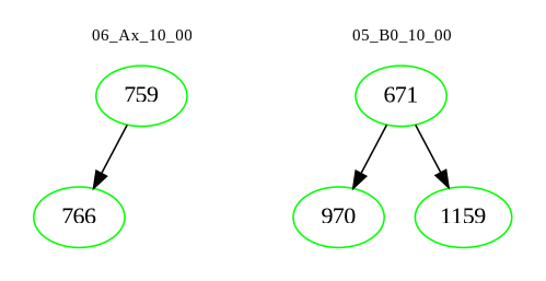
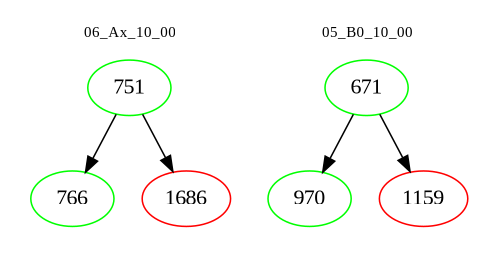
  digraph {
    fontname="Liberation Serif"
    node [color=green fontname="Liberation Serif"]
    edge [color=black fontname="Liberation Serif"]
-   n1 [label=759]
+   n1 [label=751]
    n2 [label=766]
+   n3 [color=red label=1686]
    n4 [label=671]
    n5 [label=970]
-   n6 [label=1159]
+   n6 [color=red label=1159]
    subgraph cluster_1 {
      color=white
      fontsize=10
      label="06_Ax_10_00"
      n1
      n2
+     n3
    }
    subgraph cluster_2 {
      color=white
      fontsize=10
      label="05_B0_10_00"
      n4
      n5
      n6
    }
    n1 -> n2
+   n1 -> n3
    n4 -> n5
    n4 -> n6
  }
